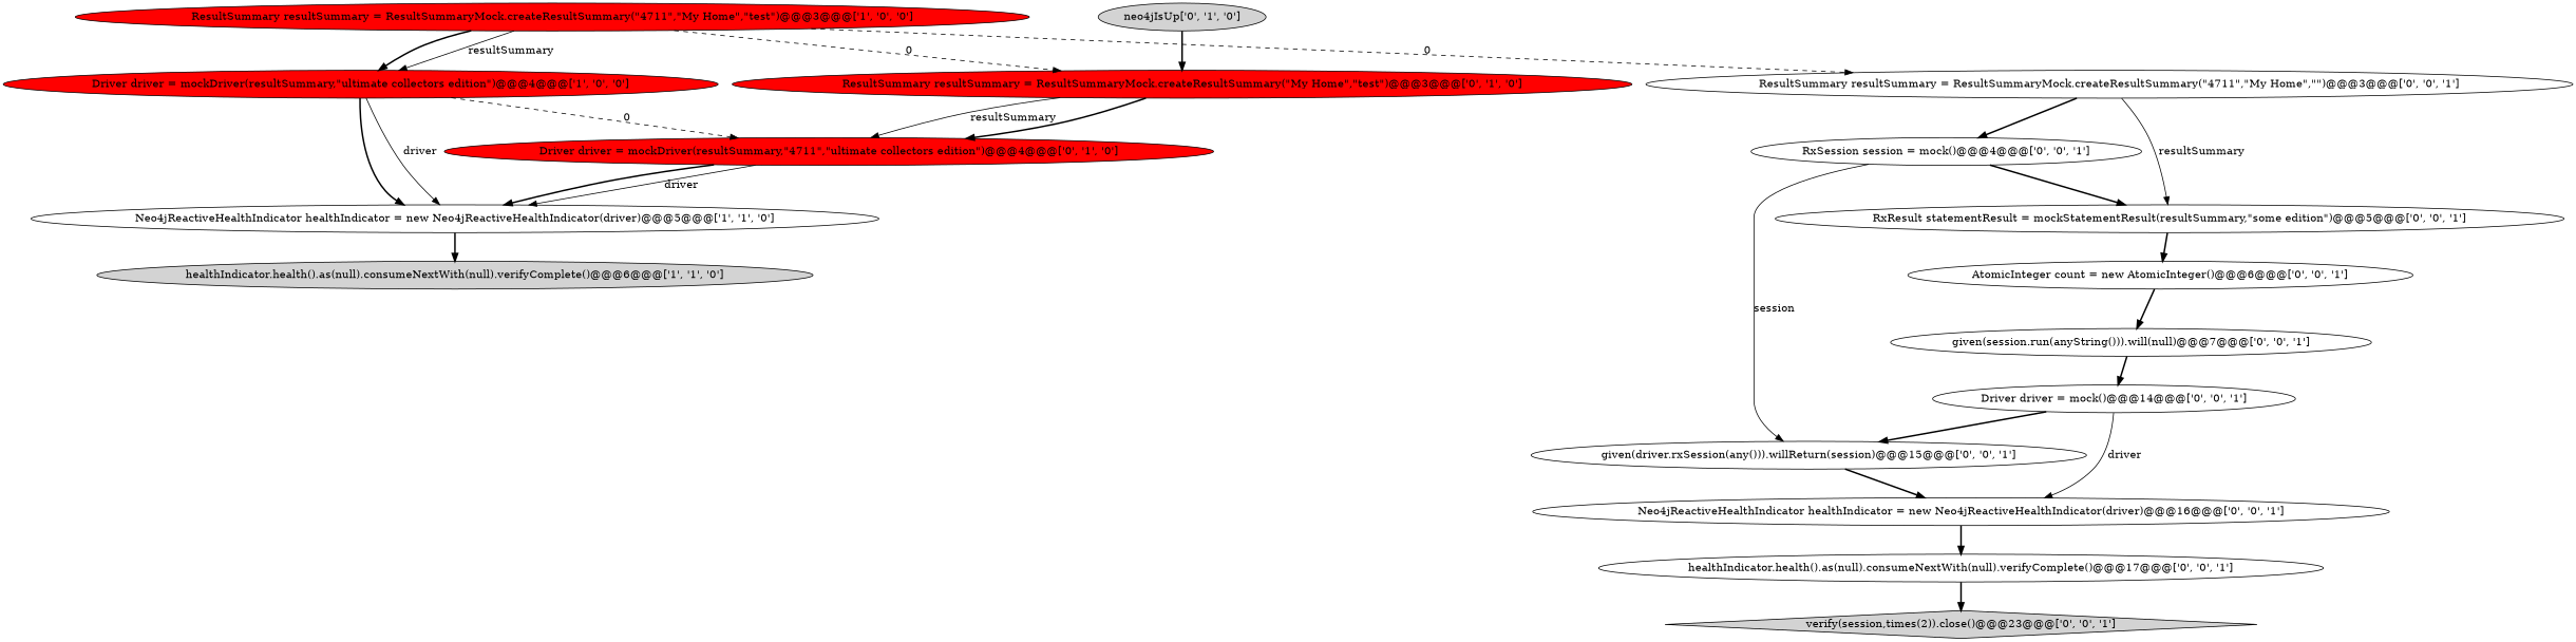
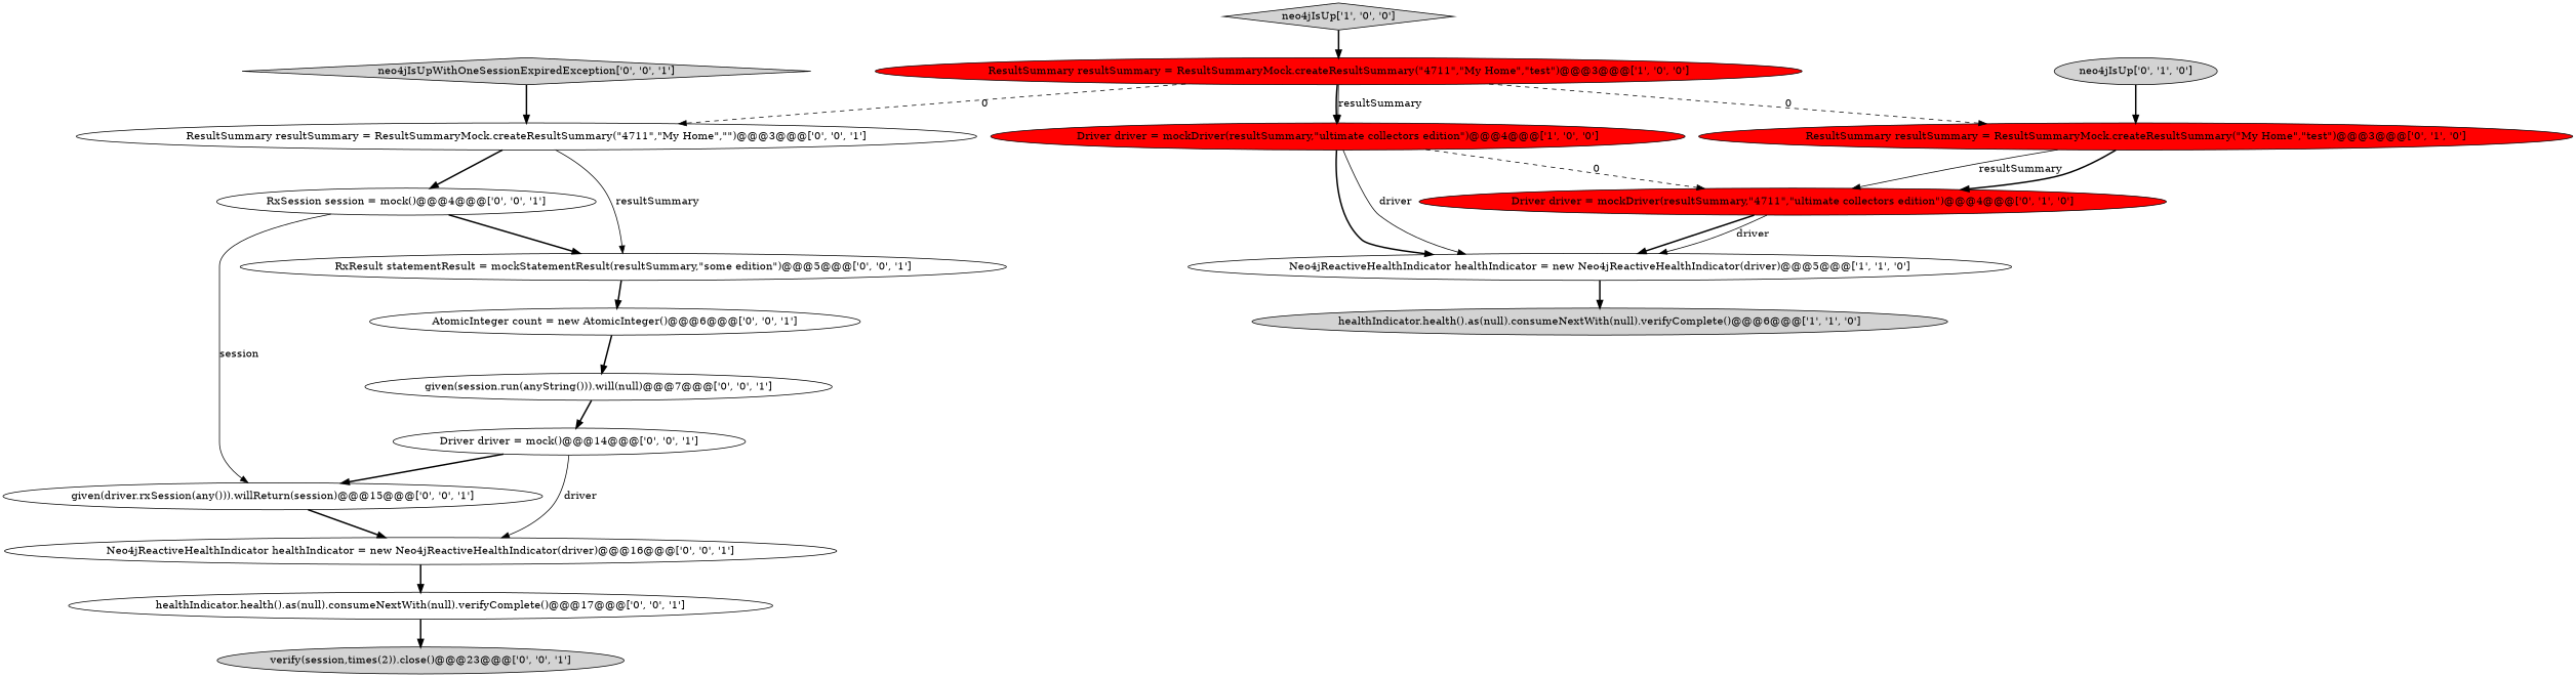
  digraph {
    fontname="DejaVu Serif"
    node [fillcolor=white fontname="DejaVu Serif" shape=ellipse style=filled]
    edge [fontname="DejaVu Serif" style=bold]
    n1 [fillcolor=red label="Driver driver = mockDriver(resultSummary,\"ultimate collectors edition\")@@@4@@@['1', '0', '0']"]
    n2 [label="Neo4jReactiveHealthIndicator healthIndicator = new Neo4jReactiveHealthIndicator(driver)@@@5@@@['1', '1', '0']"]
    n3 [fillcolor=red label="Driver driver = mockDriver(resultSummary,\"4711\",\"ultimate collectors edition\")@@@4@@@['0', '1', '0']"]
    n4 [fillcolor=lightgray label="healthIndicator.health().as(null).consumeNextWith(null).verifyComplete()@@@6@@@['1', '1', '0']"]
    n5 [fillcolor=red label="ResultSummary resultSummary = ResultSummaryMock.createResultSummary(\"My Home\",\"test\")@@@3@@@['0', '1', '0']"]
    n6 [label="given(driver.rxSession(any())).willReturn(session)@@@15@@@['0', '0', '1']"]
    n7 [label="Neo4jReactiveHealthIndicator healthIndicator = new Neo4jReactiveHealthIndicator(driver)@@@16@@@['0', '0', '1']"]
    n8 [label="healthIndicator.health().as(null).consumeNextWith(null).verifyComplete()@@@17@@@['0', '0', '1']"]
-   n9 [fillcolor=lightgray label="verify(session,times(2)).close()@@@23@@@['0', '0', '1']" shape=diamond]
+   n9 [fillcolor=lightgray label="verify(session,times(2)).close()@@@23@@@['0', '0', '1']"]
    n10 [fillcolor=red label="ResultSummary resultSummary = ResultSummaryMock.createResultSummary(\"4711\",\"My Home\",\"test\")@@@3@@@['1', '0', '0']"]
    n11 [label="ResultSummary resultSummary = ResultSummaryMock.createResultSummary(\"4711\",\"My Home\",\"\")@@@3@@@['0', '0', '1']"]
    n12 [label="RxSession session = mock()@@@4@@@['0', '0', '1']"]
    n13 [label="RxResult statementResult = mockStatementResult(resultSummary,\"some edition\")@@@5@@@['0', '0', '1']"]
    n14 [label="given(session.run(anyString())).will(null)@@@7@@@['0', '0', '1']"]
    n15 [label="Driver driver = mock()@@@14@@@['0', '0', '1']"]
    n16 [fillcolor=lightgray label="neo4jIsUp['0', '1', '0']"]
    n17 [label="AtomicInteger count = new AtomicInteger()@@@6@@@['0', '0', '1']"]
+   n18 [fillcolor=lightgray label="neo4jIsUp['1', '0', '0']" shape=diamond]
+   n19 [fillcolor=lightgray label="neo4jIsUpWithOneSessionExpiredException['0', '0', '1']" shape=diamond]
    n1 -> n2
    n1 -> n2 [label=driver style=solid]
    n1 -> n3 [label=0 style=dashed]
    n2 -> n4
    n3 -> n2
    n3 -> n2 [label=driver style=solid]
    n5 -> n3 [label=resultSummary style=solid]
    n5 -> n3
    n6 -> n7
    n7 -> n8
    n8 -> n9
    n10 -> n1
    n10 -> n1 [label=resultSummary style=solid]
    n10 -> n5 [label=0 style=dashed]
    n10 -> n11 [label=0 style=dashed]
    n11 -> n12
    n11 -> n13 [label=resultSummary style=solid]
    n12 -> n6 [label=session style=solid]
    n12 -> n13
    n13 -> n17
    n14 -> n15
    n15 -> n6
    n15 -> n7 [label=driver style=solid]
    n16 -> n5
    n17 -> n14
+   n18 -> n10
+   n19 -> n11
  }
